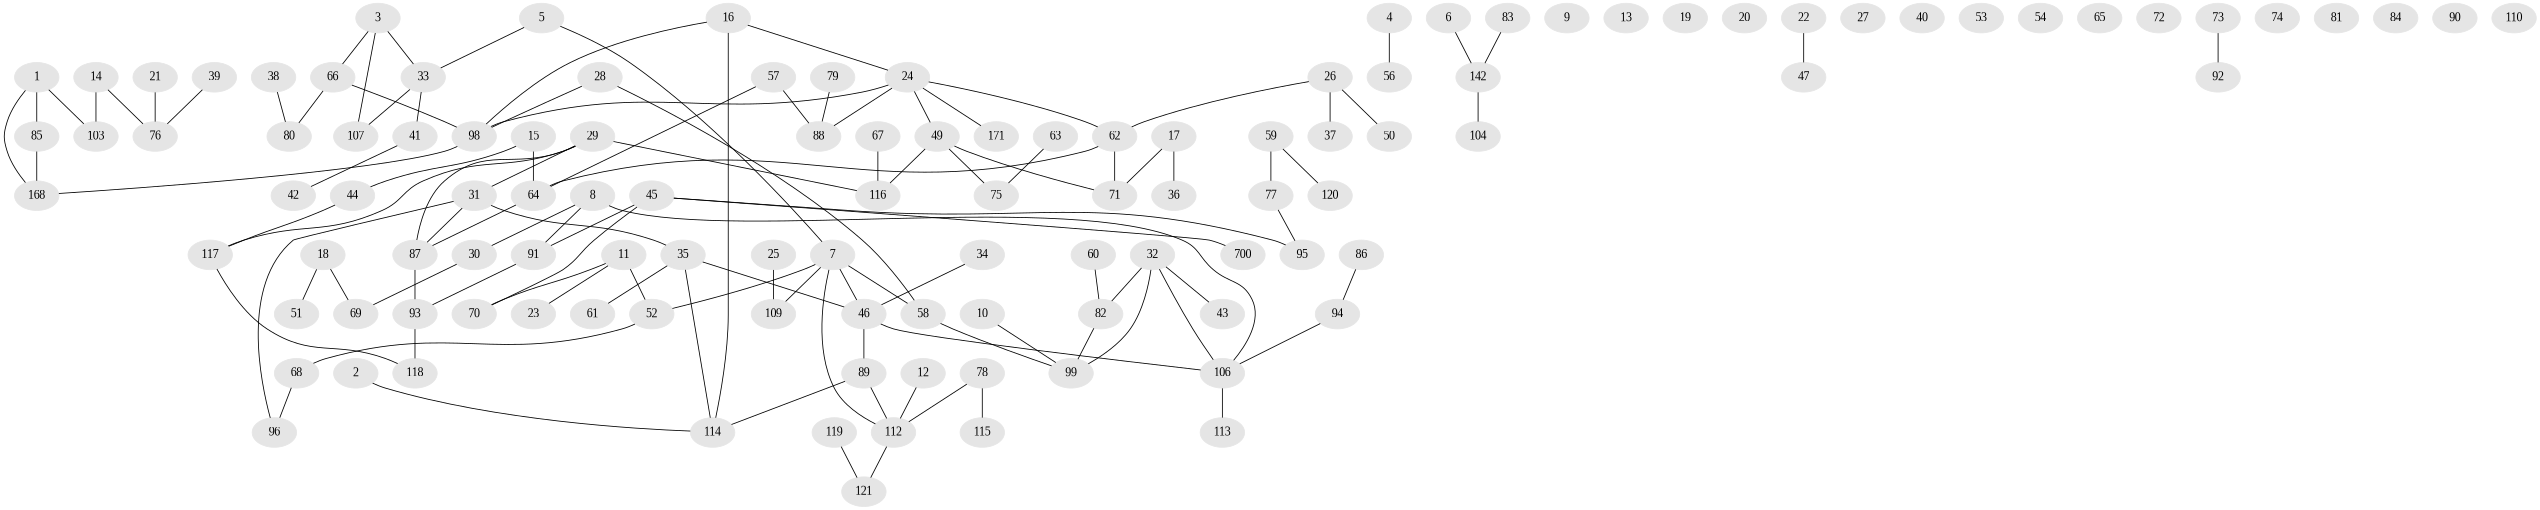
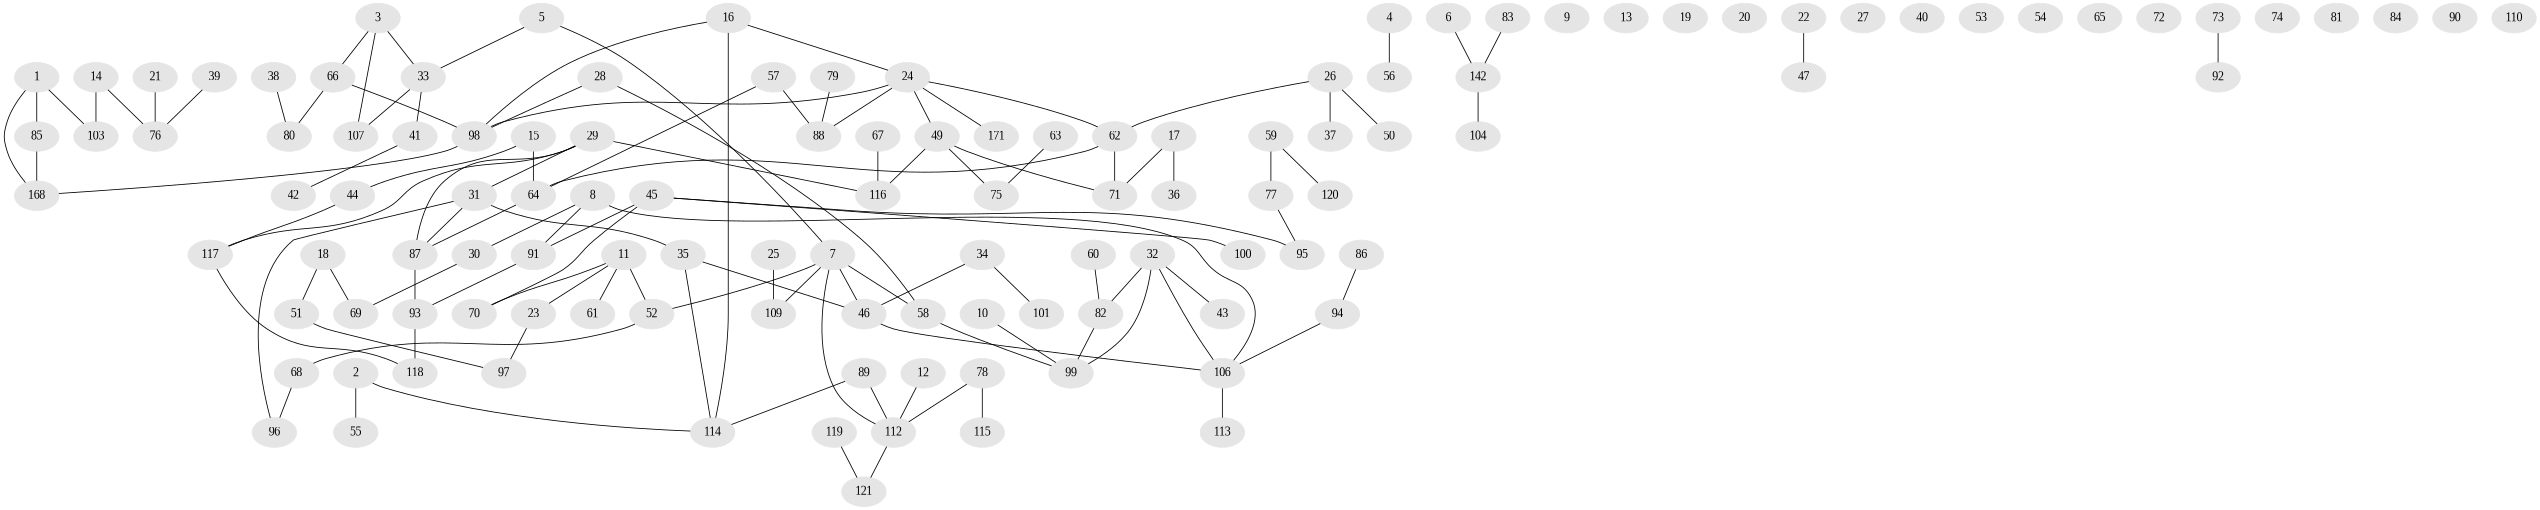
  graph {
    fontname="Liberation Serif"
    node [color=gray90 fontname="Liberation Serif" style=filled]
    edge [fontname="Liberation Serif"]
    1
    103
    n3 [label=168]
    85
    33
    107
    41
    2
+   55
    114
    3
    66
    98
    80
    4
    56
    5
    7
    46
    52
    58
    109
    112
    n24 [label=142]
    6
    104
    106
    89
    68
    99
    121
    8
    30
    91
    69
    93
    113
    9
    10
    11
    23
    61
    70
+   97
    12
    13
    14
    76
    15
    64
    44
    34
+   101
    87
    16
    24
    49
    62
    88
    n60 [label=171]
    17
    36
    71
    18
    51
    19
    20
    21
    22
    47
    116
    75
    25
    26
    37
    50
    27
    28
    29
    31
    117
    35
    96
    118
    32
    43
    82
    42
    38
    39
    40
    45
    95
-   100 [label=700]
+   100
    53
    54
    57
    59
    77
    120
    60
    63
    65
    67
    72
    73
    92
    74
    78
    115
    79
    81
    83
    84
    86
    94
    90
    110
    119
    1 -- 103
    1 -- n3
    1 -- 85
    85 -- n3
    33 -- 107
    33 -- 41
    41 -- 42
+   2 -- 55
    2 -- 114
    3 -- 33
    3 -- 107
    3 -- 66
    66 -- 98
    66 -- 80
    98 -- n3
    4 -- 56
    5 -- 33
    5 -- 7
    7 -- 46
    7 -- 52
    7 -- 58
    7 -- 109
    7 -- 112
    46 -- 106
-   46 -- 89
    52 -- 68
    58 -- 99
    112 -- 121
    n24 -- 104
    6 -- n24
    106 -- 113
    89 -- 114
    89 -- 112
    68 -- 96
    8 -- 106
    8 -- 30
    8 -- 91
    30 -- 69
    91 -- 93
    93 -- 118
    10 -- 99
    11 -- 52
    11 -- 23
-   35 -- 61
+   11 -- 61
    11 -- 70
+   23 -- 97
    12 -- 112
    14 -- 103
    14 -- 76
    15 -- 64
    15 -- 44
    64 -- 87
    44 -- 117
    34 -- 46
+   34 -- 101
    87 -- 93
    16 -- 114
    16 -- 98
    16 -- 24
    24 -- 98
    24 -- 49
    24 -- 62
    24 -- 88
    24 -- n60
    49 -- 71
    49 -- 116
    49 -- 75
    62 -- 64
    62 -- 71
    17 -- 36
    17 -- 71
    18 -- 69
    18 -- 51
+   51 -- 97
    21 -- 76
    22 -- 47
    25 -- 109
    26 -- 62
    26 -- 37
    26 -- 50
    28 -- 98
    28 -- 58
    29 -- 87
    29 -- 116
    29 -- 31
    29 -- 117
    31 -- 87
    31 -- 35
    31 -- 96
    117 -- 118
    35 -- 114
    35 -- 46
    32 -- 106
    32 -- 99
    32 -- 43
    32 -- 82
    82 -- 99
    38 -- 80
    39 -- 76
    45 -- 91
    45 -- 70
    45 -- 95
    45 -- 100
    57 -- 64
    57 -- 88
    59 -- 77
    59 -- 120
    77 -- 95
    60 -- 82
    63 -- 75
    67 -- 116
    73 -- 92
    78 -- 112
    78 -- 115
    79 -- 88
    83 -- n24
    86 -- 94
    94 -- 106
    119 -- 121
  }
